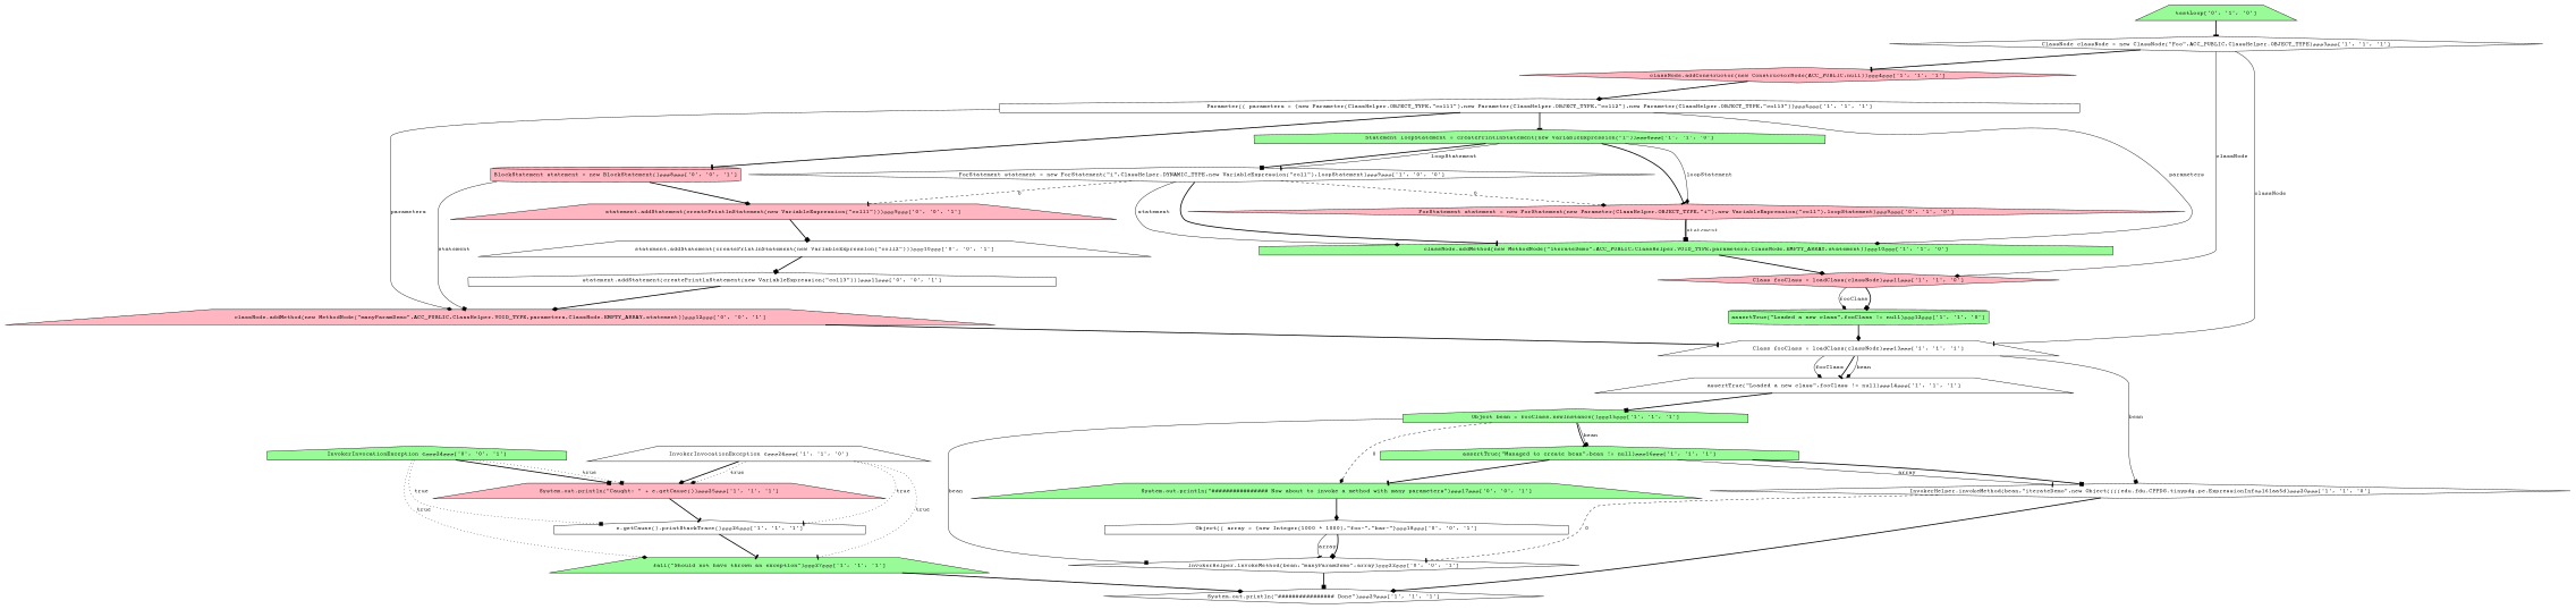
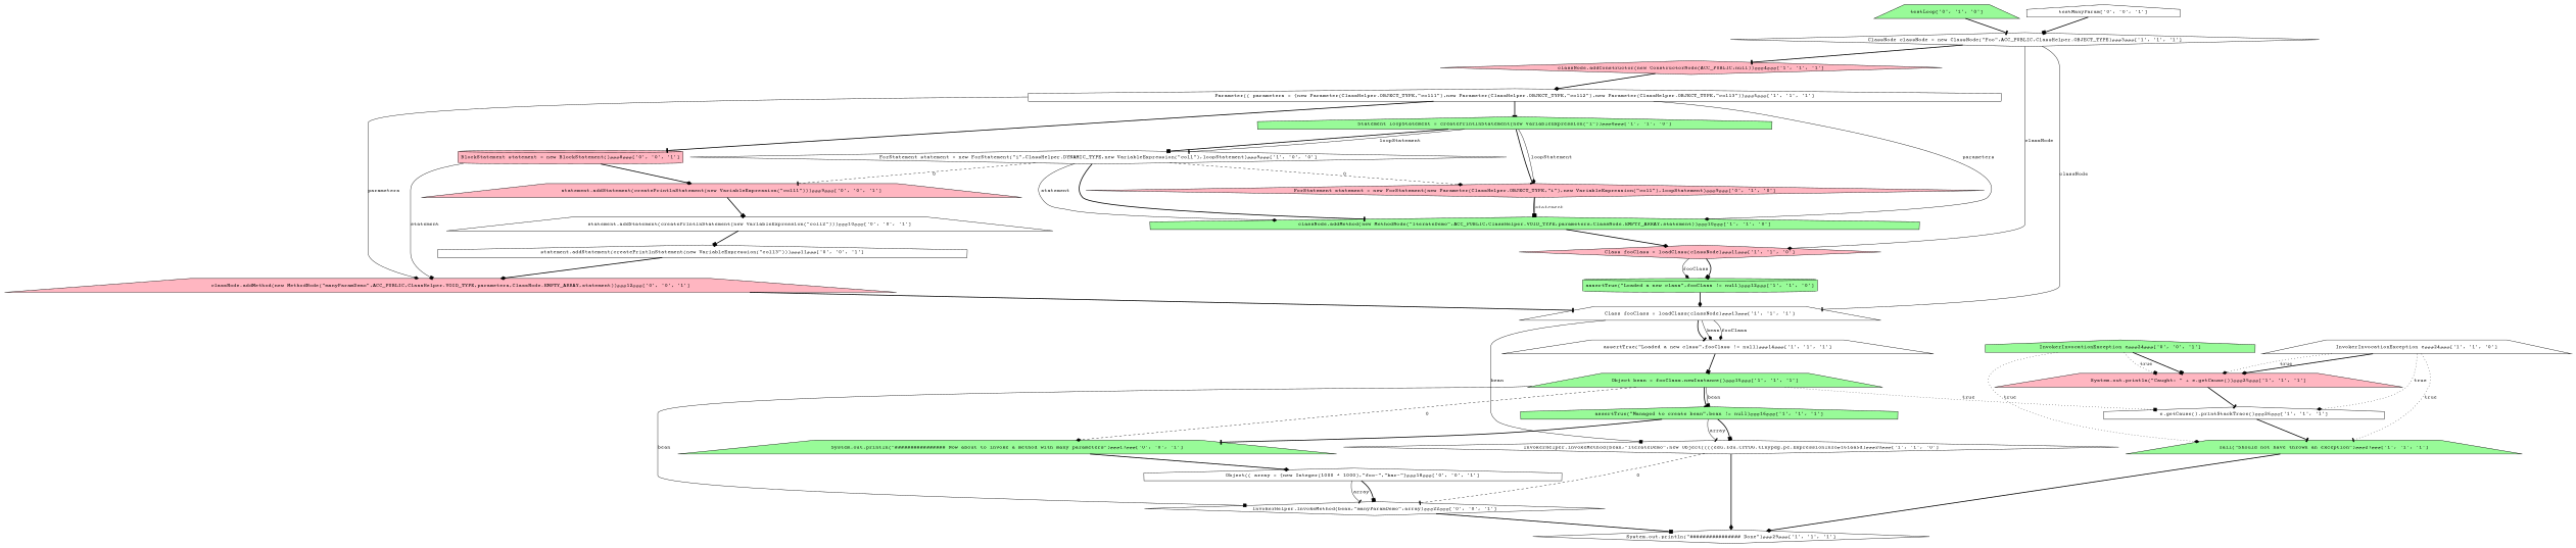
  digraph {
    fontname="Courier Prime"
    node [fillcolor=white fontname="Courier Prime" shape=house style=filled]
    edge [arrowhead=diamond fontname="Courier Prime" style=bold]
    n1 [label="statement.addStatement(createPrintlnStatement(new VariableExpression(\"coll3\")))@@@11@@@['0', '0', '1']"]
    n2 [fillcolor=lightpink label="classNode.addMethod(new MethodNode(\"manyParamDemo\",ACC_PUBLIC,ClassHelper.VOID_TYPE,parameters,ClassNode.EMPTY_ARRAY,statement))@@@12@@@['0', '0', '1']" shape=trapezium]
    n3 [label="Class fooClass = loadClass(classNode)@@@13@@@['1', '1', '1']" shape=trapezium]
    n4 [fillcolor=palegreen label="assertTrue(\"Loaded a new class\",fooClass != null)@@@12@@@['1', '1', '0']" shape=cylinder]
    n5 [label="InvokerHelper.invokeMethod(bean,\"iterateDemo\",new Object((((edu.fdu.CPPDG.tinypdg.pe.ExpressionInfo@161aa5d)@@@20@@@['1', '1', '0']" shape=diamond]
    n6 [label="assertTrue(\"Loaded a new class\",fooClass != null)@@@14@@@['1', '1', '1']" shape=trapezium]
    n7 [fillcolor=palegreen label="testLoop['0', '1', '0']" shape=trapezium]
    n8 [label="ClassNode classNode = new ClassNode(\"Foo\",ACC_PUBLIC,ClassHelper.OBJECT_TYPE)@@@3@@@['1', '1', '1']" shape=diamond]
    n9 [fillcolor=lightpink label="Class fooClass = loadClass(classNode)@@@11@@@['1', '1', '0']" shape=diamond]
    n10 [fillcolor=lightpink label="classNode.addConstructor(new ConstructorNode(ACC_PUBLIC,null))@@@4@@@['1', '1', '1']" shape=diamond]
    n11 [label="ForStatement statement = new ForStatement(\"i\",ClassHelper.DYNAMIC_TYPE,new VariableExpression(\"coll\"),loopStatement)@@@9@@@['1', '0', '0']" shape=diamond]
    n12 [fillcolor=lightpink label="statement.addStatement(createPrintlnStatement(new VariableExpression(\"coll1\")))@@@9@@@['0', '0', '1']" shape=trapezium]
    n13 [fillcolor=palegreen label="classNode.addMethod(new MethodNode(\"iterateDemo\",ACC_PUBLIC,ClassHelper.VOID_TYPE,parameters,ClassNode.EMPTY_ARRAY,statement))@@@10@@@['1', '1', '0']"]
    n14 [fillcolor=lightpink label="ForStatement statement = new ForStatement(new Parameter(ClassHelper.OBJECT_TYPE,\"i\"),new VariableExpression(\"coll\"),loopStatement)@@@9@@@['0', '1', '0']" shape=diamond]
    n15 [label="statement.addStatement(createPrintlnStatement(new VariableExpression(\"coll2\")))@@@10@@@['0', '0', '1']" shape=trapezium]
    n16 [fillcolor=lightpink label="BlockStatement statement = new BlockStatement()@@@8@@@['0', '0', '1']" shape=cylinder]
    n17 [fillcolor=palegreen label="InvokerInvocationException e@@@24@@@['0', '0', '1']"]
    n18 [label="e.getCause().printStackTrace()@@@26@@@['1', '1', '1']"]
    n19 [fillcolor=palegreen label="fail(\"Should not have thrown an exception\")@@@27@@@['1', '1', '1']" shape=trapezium]
    n20 [fillcolor=lightpink label="System.out.println(\"Caught: \" + e.getCause())@@@25@@@['1', '1', '1']" shape=trapezium]
    n21 [label="System.out.println(\"################ Done\")@@@29@@@['1', '1', '1']" shape=diamond]
-   n22 [fillcolor=palegreen label="Object bean = fooClass.newInstance()@@@15@@@['1', '1', '1']"]
+   n22 [fillcolor=palegreen label="Object bean = fooClass.newInstance()@@@15@@@['1', '1', '1']" shape=trapezium]
    n23 [fillcolor=palegreen label="assertTrue(\"Managed to create bean\",bean != null)@@@16@@@['1', '1', '1']"]
    n24 [label="InvokerHelper.invokeMethod(bean,\"manyParamDemo\",array)@@@22@@@['0', '0', '1']" shape=diamond]
    n25 [fillcolor=palegreen label="System.out.println(\"################ Now about to invoke a method with many parameters\")@@@17@@@['0', '0', '1']" shape=trapezium]
    n26 [label="Object(( array = {new Integer(1000 * 1000),\"foo-\",\"bar~\"}@@@18@@@['0', '0', '1']"]
    n27 [label="Parameter(( parameters = {new Parameter(ClassHelper.OBJECT_TYPE,\"coll1\"),new Parameter(ClassHelper.OBJECT_TYPE,\"coll2\"),new Parameter(ClassHelper.OBJECT_TYPE,\"coll3\")}@@@5@@@['1', '1', '1']"]
    n28 [fillcolor=palegreen label="Statement loopStatement = createPrintlnStatement(new VariableExpression(\"i\"))@@@8@@@['1', '1', '0']"]
+   n29 [label="testManyParam['0', '0', '1']"]
    n30 [label="InvokerInvocationException e@@@24@@@['1', '1', '0']" shape=trapezium]
    n1 -> n2
    n2 -> n3 [arrowhead=tee]
    n3 -> n5 [arrowhead=box label=bean style=solid]
    n3 -> n6 [arrowhead=tee]
    n3 -> n6 [label=bean style=solid]
    n3 -> n6 [label=fooClass style=solid]
    n4 -> n3
    n5 -> n21
    n5 -> n24 [arrowhead=tee label=0 style=dashed]
    n6 -> n22 [arrowhead=box]
    n7 -> n8 [arrowhead=tee]
    n8 -> n3 [arrowhead=tee label=classNode style=solid]
    n8 -> n9 [label=classNode style=solid]
    n8 -> n10 [arrowhead=tee]
    n9 -> n4 [arrowhead=box]
    n9 -> n4 [label=fooClass style=solid]
    n10 -> n27
    n11 -> n12 [arrowhead=tee label=0 style=dashed]
    n11 -> n13 [label=statement style=solid]
    n11 -> n13 [arrowhead=tee]
    n11 -> n14 [label=0 style=dashed]
    n12 -> n15 [arrowhead=box]
    n13 -> n9
    n14 -> n13 [arrowhead=box label=statement style=solid]
    n14 -> n13 [arrowhead=box]
    n15 -> n1 [arrowhead=box]
    n16 -> n2 [arrowhead=box label=statement style=solid]
    n16 -> n12
-   n17 -> n18 [arrowhead=box label=true style=dotted]
+   n22 -> n18 [arrowhead=box label=true style=dotted]
    n17 -> n19 [label=true style=dotted]
    n17 -> n20 [arrowhead=box]
    n17 -> n20 [arrowhead=box label=true style=dotted]
    n18 -> n19 [arrowhead=tee]
    n19 -> n21
    n20 -> n18 [arrowhead=tee]
    n22 -> n23 [arrowhead=tee]
    n22 -> n23 [arrowhead=box label=bean style=solid]
    n22 -> n24 [arrowhead=box label=bean style=solid]
    n22 -> n25 [label=0 style=dashed]
    n23 -> n5 [arrowhead=tee label=array style=solid]
    n23 -> n5 [arrowhead=box]
    n23 -> n25 [arrowhead=tee]
    n24 -> n21 [arrowhead=box]
    n25 -> n26
    n26 -> n24 [arrowhead=tee label=array style=solid]
    n26 -> n24 [arrowhead=box]
    n27 -> n2 [label=parameters style=solid]
    n27 -> n13 [label=parameters style=solid]
    n27 -> n16 [arrowhead=tee]
    n27 -> n28 [arrowhead=tee]
    n28 -> n11 [arrowhead=box]
    n28 -> n11 [arrowhead=tee label=loopStatement style=solid]
    n28 -> n14 [label=loopStatement style=solid]
    n28 -> n14 [arrowhead=tee]
-   n30 -> n18 [arrowhead=tee label=true style=dotted]
+   n29 -> n8 [arrowhead=box]
+   n30 -> n18 [label=true style=dotted]
    n30 -> n19 [arrowhead=tee label=true style=dotted]
    n30 -> n20
    n30 -> n20 [label=true style=dotted]
  }
